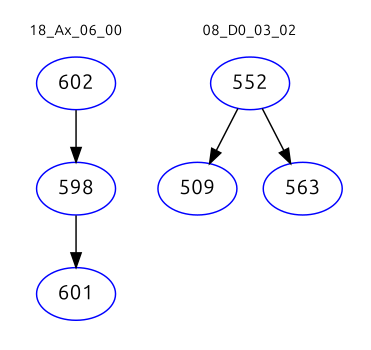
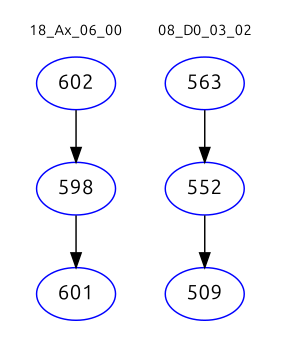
  digraph {
    fontname=Ubuntu
    node [color=blue fontname=Ubuntu]
    edge [color=black fontname=Ubuntu]
    n1 [label=598]
    n2 [label=602]
    n3 [label=601]
    n4 [label=552]
    n5 [label=509]
    n6 [label=563]
    subgraph cluster_1 {
      color=white
      fontsize=10
      label="18_Ax_06_00"
      n1
      n2
      n3
    }
    subgraph cluster_2 {
      color=white
      fontsize=10
      label="08_D0_03_02"
      n4
      n5
      n6
    }
    n1 -> n3
    n2 -> n1
    n4 -> n5
-   n4 -> n6
+   n6 -> n4
  }
